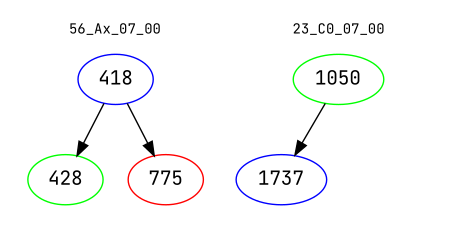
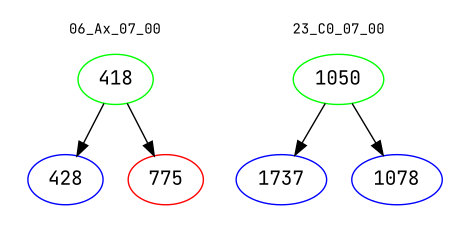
  digraph {
    fontname="JetBrains Mono"
    node [color=blue fontname="JetBrains Mono"]
    edge [color=black fontname="JetBrains Mono"]
-   n1 [label=418]
-   n2 [color=green label=428]
+   n1 [color=green label=418]
+   n2 [label=428]
    n3 [color=red label=775]
    n4 [color=green label=1050]
    n5 [label=1737]
+   n6 [label=1078]
    subgraph cluster_1 {
      color=white
      fontsize=10
-     label="56_Ax_07_00"
+     label="06_Ax_07_00"
      n1
      n2
      n3
    }
    subgraph cluster_2 {
      color=white
      fontsize=10
      label="23_C0_07_00"
      n4
      n5
+     n6
    }
    n1 -> n2
    n1 -> n3
    n4 -> n5
+   n4 -> n6
  }
